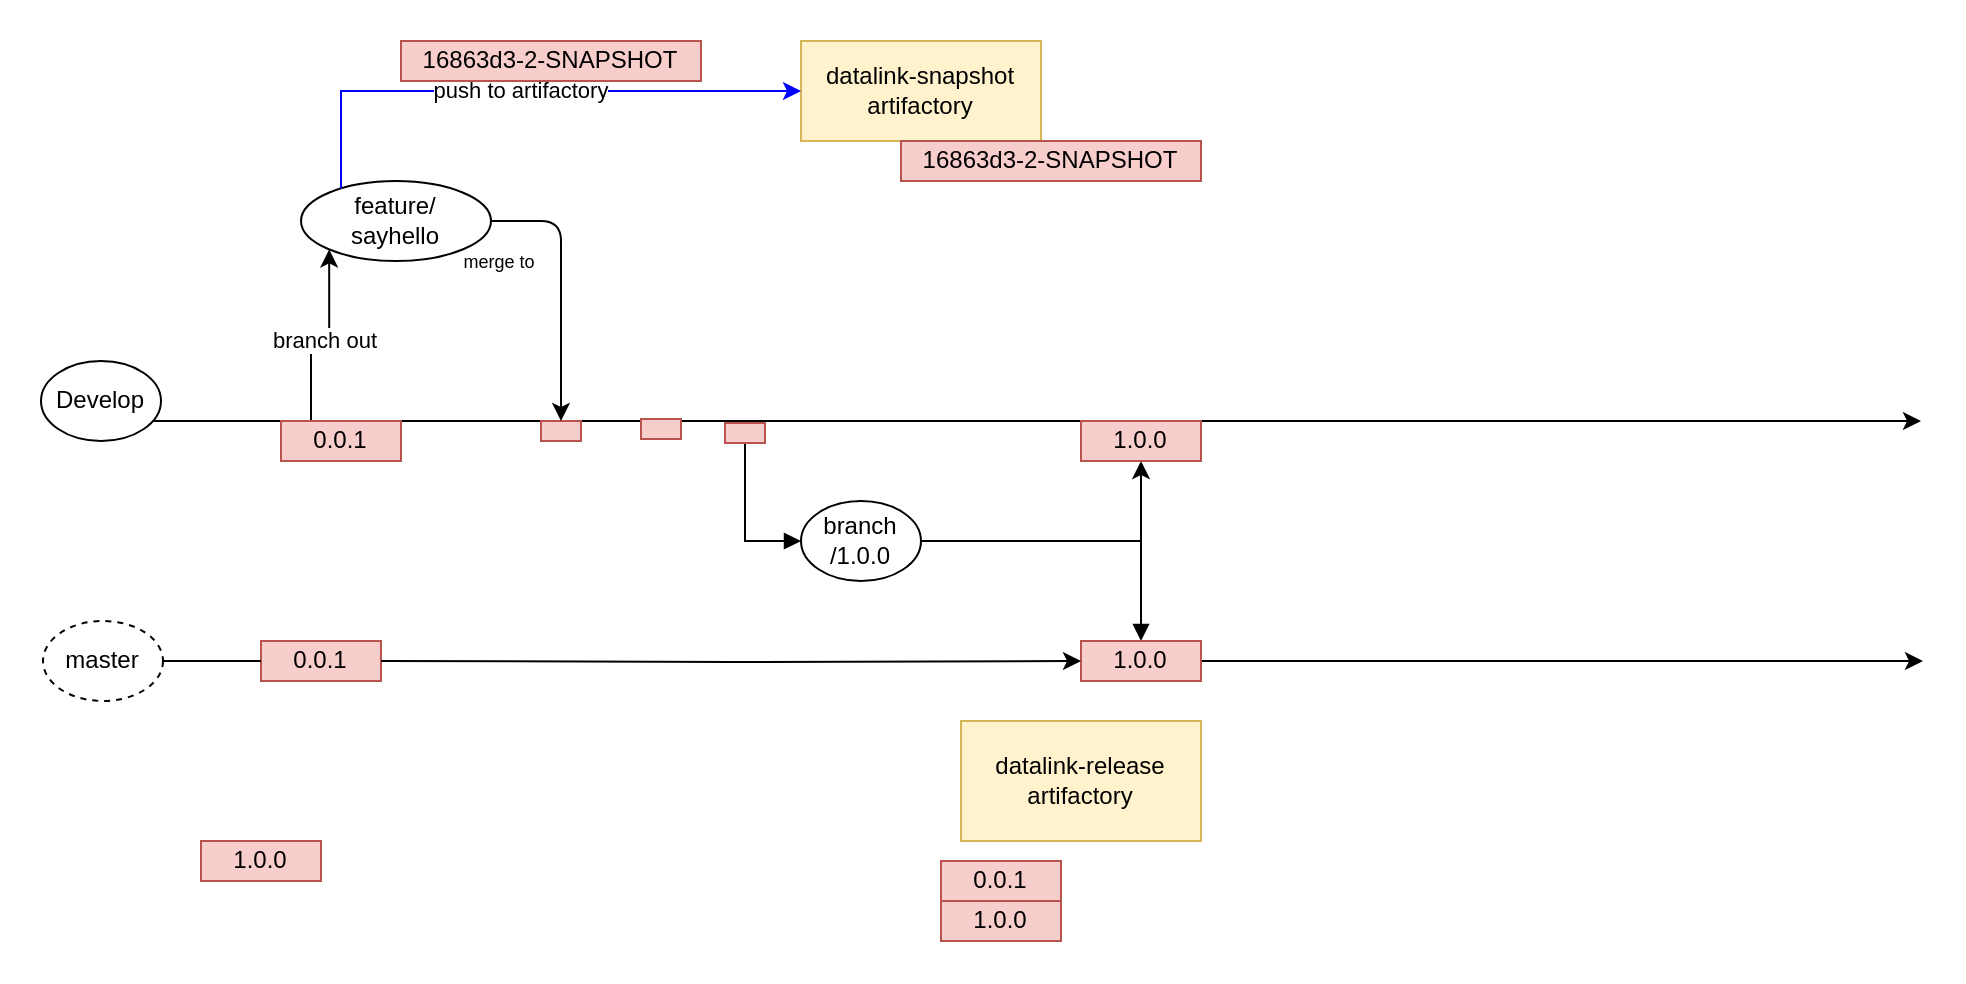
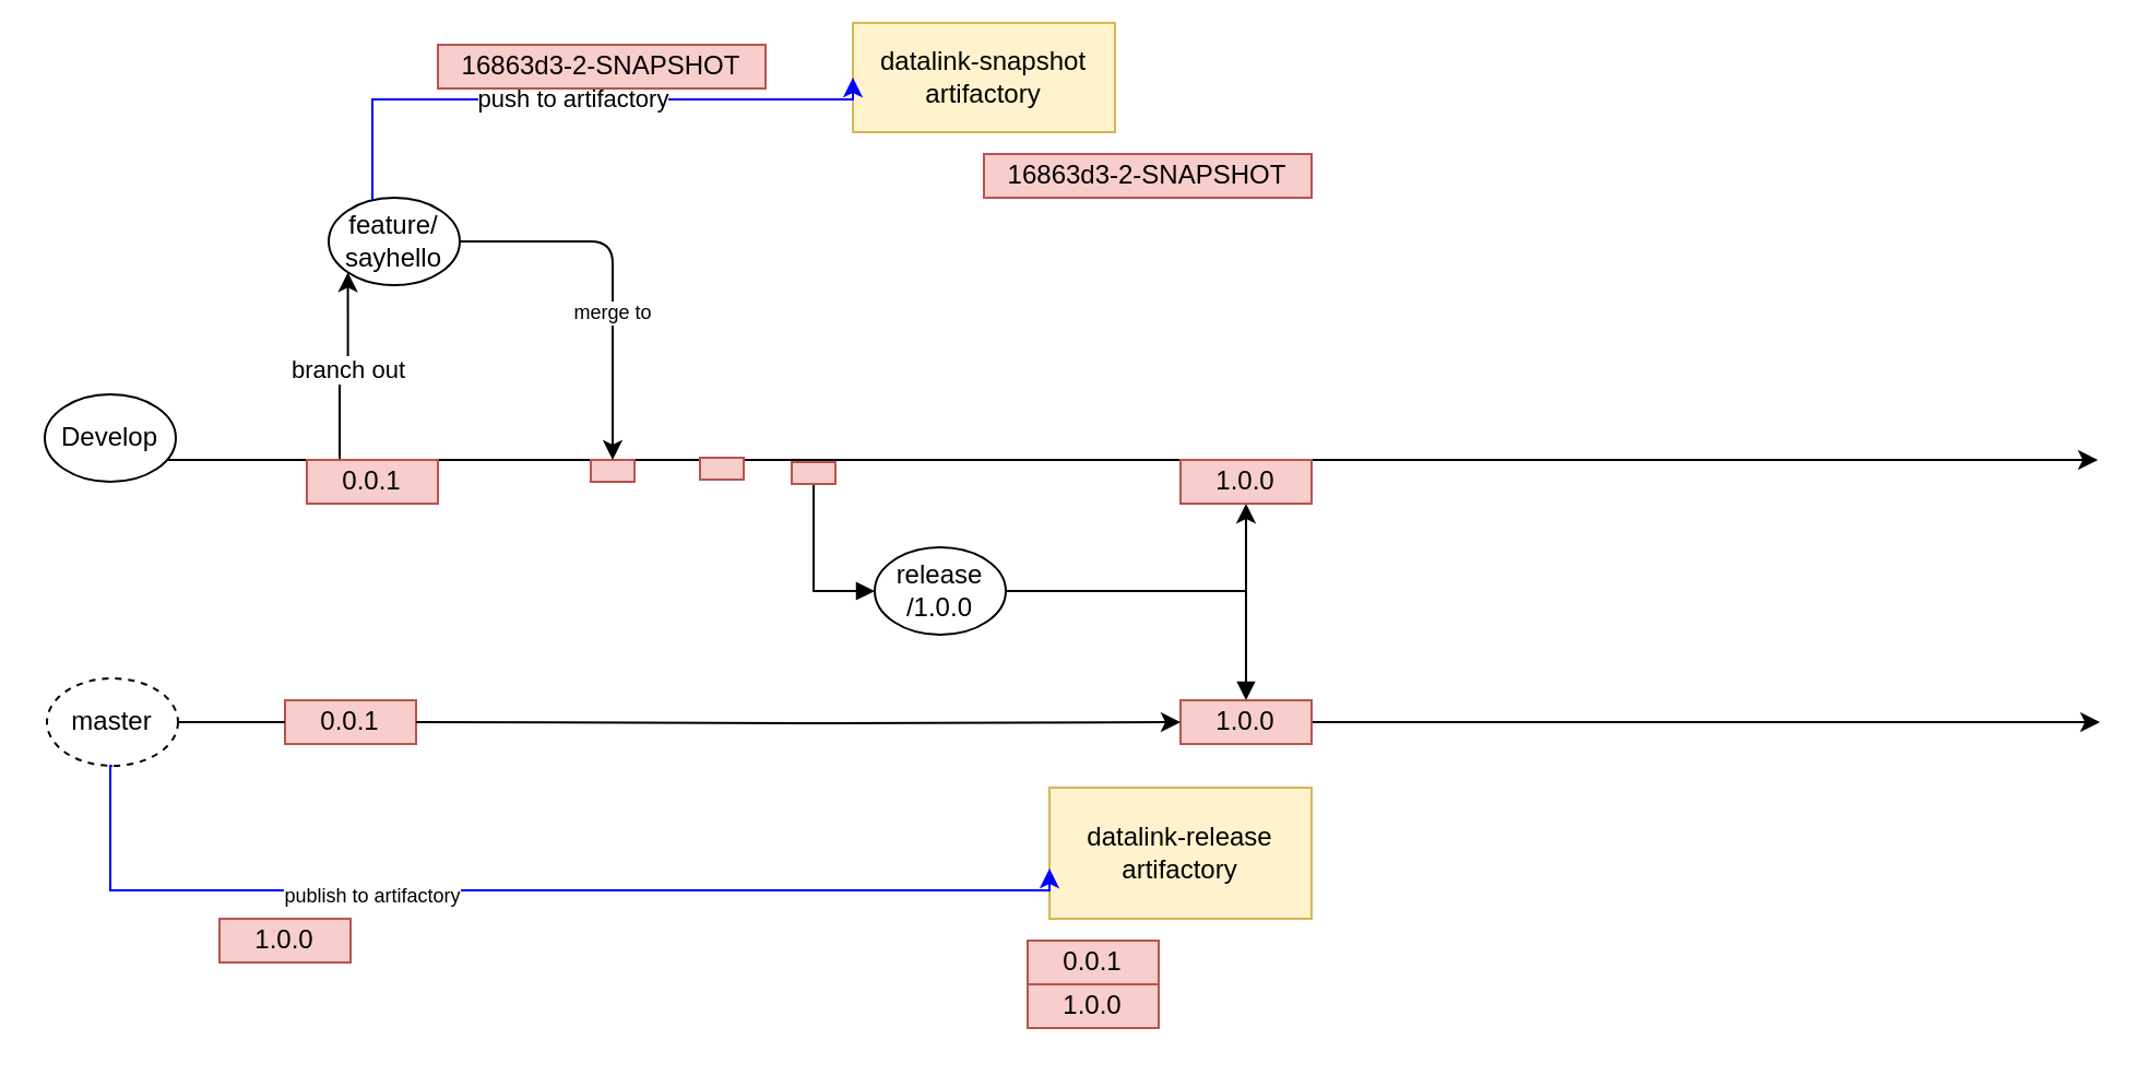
  <mxCell id="0" />
  <mxCell id="1" parent="0" />
  <mxCell id="2" style="edgeStyle=orthogonalEdgeStyle;rounded=0;orthogonalLoop=1;jettySize=auto;html=1;" edge="1" parent="1"><mxGeometry relative="1" as="geometry"><mxPoint x="960" y="210" as="targetPoint" /><mxPoint x="170" y="210" as="sourcePoint" /></mxGeometry></mxCell>
  <mxCell id="3" value="Develop" style="ellipse;whiteSpace=wrap;html=1;" vertex="1" parent="1"><mxGeometry x="20" y="180" width="60" height="40" as="geometry" /></mxCell>
  <mxCell id="4" style="edgeStyle=orthogonalEdgeStyle;rounded=0;orthogonalLoop=1;jettySize=auto;html=1;entryX=0.5;entryY=1;entryDx=0;entryDy=0;" edge="1" parent="1" source="6" target="22"><mxGeometry relative="1" as="geometry"><mxPoint x="961" y="270" as="targetPoint" /></mxGeometry></mxCell>
  <mxCell id="5" style="edgeStyle=orthogonalEdgeStyle;rounded=0;orthogonalLoop=1;jettySize=auto;html=1;endArrow=block;endFill=1;strokeColor=#000000;fontSize=9;" edge="1" parent="1" source="6" target="26"><mxGeometry relative="1" as="geometry" /></mxCell>
- <mxCell id="6" value="branch&lt;br&gt;/1.0.0" style="ellipse;whiteSpace=wrap;html=1;" vertex="1" parent="1"><mxGeometry x="400" y="250" width="60" height="40" as="geometry" /></mxCell>
+ <mxCell id="6" value="release&lt;br&gt;/1.0.0" style="ellipse;whiteSpace=wrap;html=1;" vertex="1" parent="1"><mxGeometry x="400" y="250" width="60" height="40" as="geometry" /></mxCell>
  <mxCell id="7" style="edgeStyle=orthogonalEdgeStyle;rounded=0;orthogonalLoop=1;jettySize=auto;html=1;" edge="1" parent="1" source="26"><mxGeometry relative="1" as="geometry"><mxPoint x="961" y="330" as="targetPoint" /><mxPoint x="170" y="330" as="sourcePoint" /></mxGeometry></mxCell>
  <mxCell id="8" value="master" style="ellipse;whiteSpace=wrap;html=1;dashed=1;" vertex="1" parent="1"><mxGeometry x="21" y="310" width="60" height="40" as="geometry" /></mxCell>
  <mxCell id="9" value="datalink-release&lt;br&gt;artifactory" style="rounded=0;whiteSpace=wrap;html=1;fillColor=#fff2cc;strokeColor=#d6b656;" vertex="1" parent="1"><mxGeometry x="480" y="360" width="120" height="60" as="geometry" /></mxCell>
- <mxCell id="10" value="datalink-snapshot artifactory" style="rounded=0;whiteSpace=wrap;html=1;fillColor=#fff2cc;strokeColor=#d6b656;" vertex="1" parent="1"><mxGeometry x="400" y="20" width="120" height="50" as="geometry" /></mxCell>
+ <mxCell id="10" value="datalink-snapshot artifactory" style="rounded=0;whiteSpace=wrap;html=1;fillColor=#fff2cc;strokeColor=#d6b656;" vertex="1" parent="1"><mxGeometry x="390" y="10" width="120" height="50" as="geometry" /></mxCell>
  <mxCell id="11" value="0.0.1" style="text;html=1;strokeColor=#b85450;fillColor=#f8cecc;align=center;verticalAlign=middle;whiteSpace=wrap;rounded=0;" vertex="1" parent="1"><mxGeometry x="130" y="320" width="60" height="20" as="geometry" /></mxCell>
  <mxCell id="12" value="0.0.1" style="text;html=1;strokeColor=#b85450;fillColor=#f8cecc;align=center;verticalAlign=middle;whiteSpace=wrap;rounded=0;" vertex="1" parent="1"><mxGeometry x="470" y="430" width="60" height="20" as="geometry" /></mxCell>
  <mxCell id="13" style="edgeStyle=orthogonalEdgeStyle;rounded=0;orthogonalLoop=1;jettySize=auto;html=1;endArrow=none;endFill=0;" edge="1" parent="1" source="8"><mxGeometry relative="1" as="geometry"><mxPoint x="130" y="330" as="targetPoint" /><mxPoint x="81" y="330" as="sourcePoint" /></mxGeometry></mxCell>
- <mxCell id="14" value="feature/&lt;br&gt;sayhello" style="ellipse;whiteSpace=wrap;html=1;" vertex="1" parent="1"><mxGeometry x="150" y="90" width="95" height="40" as="geometry" /></mxCell>
+ <mxCell id="14" value="feature/&lt;br&gt;sayhello" style="ellipse;whiteSpace=wrap;html=1;" vertex="1" parent="1"><mxGeometry x="150" y="90" width="60" height="40" as="geometry" /></mxCell>
  <mxCell id="15" value="push to artifactory" style="edgeStyle=orthogonalEdgeStyle;rounded=0;orthogonalLoop=1;jettySize=auto;html=1;strokeColor=#0000FF;entryX=0;entryY=0.5;entryDx=0;entryDy=0;" edge="1" parent="1" source="14" target="10"><mxGeometry relative="1" as="geometry"><mxPoint x="250" y="130" as="targetPoint" /><mxPoint x="190" y="150" as="sourcePoint" /><Array as="points"><mxPoint x="170" y="45" /></Array></mxGeometry></mxCell>
  <mxCell id="16" value="branch out" style="edgeStyle=orthogonalEdgeStyle;rounded=0;orthogonalLoop=1;jettySize=auto;html=1;entryX=0;entryY=1;entryDx=0;entryDy=0;exitX=0.25;exitY=0;exitDx=0;exitDy=0;" edge="1" parent="1" source="25" target="14"><mxGeometry relative="1" as="geometry"><mxPoint x="150" y="200" as="sourcePoint" /></mxGeometry></mxCell>
  <mxCell id="17" style="edgeStyle=orthogonalEdgeStyle;rounded=0;orthogonalLoop=1;jettySize=auto;html=1;entryX=0;entryY=0;entryDx=0;entryDy=0;endArrow=none;endFill=0;" edge="1" parent="1" source="3" target="25"><mxGeometry relative="1" as="geometry"><mxPoint x="130" y="210" as="targetPoint" /><mxPoint x="80" y="210" as="sourcePoint" /><Array as="points"><mxPoint x="120" y="210" /><mxPoint x="120" y="210" /></Array></mxGeometry></mxCell>
  <mxCell id="18" value="16863d3-2-SNAPSHOT" style="text;html=1;strokeColor=#b85450;fillColor=#f8cecc;align=center;verticalAlign=middle;whiteSpace=wrap;rounded=0;" vertex="1" parent="1"><mxGeometry x="450" y="70" width="150" height="20" as="geometry" /></mxCell>
  <mxCell id="19" value="16863d3-2-SNAPSHOT" style="text;html=1;strokeColor=#b85450;fillColor=#f8cecc;align=center;verticalAlign=middle;whiteSpace=wrap;rounded=0;" vertex="1" parent="1"><mxGeometry x="200" y="20" width="150" height="20" as="geometry" /></mxCell>
  <mxCell id="20" style="edgeStyle=orthogonalEdgeStyle;rounded=0;orthogonalLoop=1;jettySize=auto;html=1;entryX=0;entryY=0.5;entryDx=0;entryDy=0;endArrow=block;endFill=1;strokeColor=#000000;fontSize=9;exitX=0.5;exitY=1;exitDx=0;exitDy=0;" edge="1" parent="1" source="33" target="6"><mxGeometry relative="1" as="geometry" /></mxCell>
  <mxCell id="21" value="" style="text;html=1;strokeColor=#b85450;fillColor=#f8cecc;align=center;verticalAlign=middle;whiteSpace=wrap;rounded=0;" vertex="1" parent="1"><mxGeometry x="270" y="210" width="20" height="10" as="geometry" /></mxCell>
  <mxCell id="22" value="1.0.0" style="text;html=1;strokeColor=#b85450;fillColor=#f8cecc;align=center;verticalAlign=middle;whiteSpace=wrap;rounded=0;" vertex="1" parent="1"><mxGeometry x="540" y="210" width="60" height="20" as="geometry" /></mxCell>
  <mxCell id="23" value="" style="endArrow=classic;html=1;strokeColor=#000000;fontSize=9;exitX=1;exitY=0.5;exitDx=0;exitDy=0;" edge="1" parent="1" source="14"><mxGeometry width="50" height="50" relative="1" as="geometry"><mxPoint x="180" y="190" as="sourcePoint" /><mxPoint x="280" y="210" as="targetPoint" /><Array as="points"><mxPoint x="280" y="110" /></Array></mxGeometry></mxCell>
  <mxCell id="24" value="merge to" style="edgeLabel;html=1;align=center;verticalAlign=middle;resizable=0;points=[];fontSize=9;" vertex="1" connectable="0" parent="23"><mxGeometry x="-0.188" y="-32" relative="1" as="geometry"><mxPoint as="offset" /></mxGeometry></mxCell>
  <mxCell id="25" value="0.0.1" style="text;html=1;strokeColor=#b85450;fillColor=#f8cecc;align=center;verticalAlign=middle;whiteSpace=wrap;rounded=0;" vertex="1" parent="1"><mxGeometry x="140" y="210" width="60" height="20" as="geometry" /></mxCell>
  <mxCell id="26" value="1.0.0" style="text;html=1;strokeColor=#b85450;fillColor=#f8cecc;align=center;verticalAlign=middle;whiteSpace=wrap;rounded=0;" vertex="1" parent="1"><mxGeometry x="540" y="320" width="60" height="20" as="geometry" /></mxCell>
  <mxCell id="27" style="edgeStyle=orthogonalEdgeStyle;rounded=0;orthogonalLoop=1;jettySize=auto;html=1;" edge="1" parent="1" target="26"><mxGeometry relative="1" as="geometry"><mxPoint x="961" y="330" as="targetPoint" /><mxPoint x="190" y="330" as="sourcePoint" /></mxGeometry></mxCell>
  <mxCell id="28" value="1.0.0" style="text;html=1;strokeColor=#b85450;fillColor=#f8cecc;align=center;verticalAlign=middle;whiteSpace=wrap;rounded=0;" vertex="1" parent="1"><mxGeometry x="100" y="420" width="60" height="20" as="geometry" /></mxCell>
  <mxCell id="29" value="1.0.0" style="text;html=1;strokeColor=#b85450;fillColor=#f8cecc;align=center;verticalAlign=middle;whiteSpace=wrap;rounded=0;" vertex="1" parent="1"><mxGeometry x="470" y="450" width="60" height="20" as="geometry" /></mxCell>
+ <mxCell id="30" style="edgeStyle=orthogonalEdgeStyle;rounded=0;orthogonalLoop=1;jettySize=auto;html=1;strokeColor=#0000FF;exitX=0.5;exitY=1;exitDx=0;exitDy=0;entryX=0;entryY=0.617;entryDx=0;entryDy=0;entryPerimeter=0;" edge="1" parent="1" source="8" target="9"><mxGeometry relative="1" as="geometry"><mxPoint x="52" y="460" as="targetPoint" /><mxPoint x="52" y="362" as="sourcePoint" /><Array as="points"><mxPoint x="50" y="350" /><mxPoint x="50" y="407" /></Array></mxGeometry></mxCell>
+ <mxCell id="31" value="publish to artifactory" style="edgeLabel;html=1;align=center;verticalAlign=middle;resizable=0;points=[];fontSize=9;" vertex="1" connectable="0" parent="30"><mxGeometry x="-0.289" y="-2" relative="1" as="geometry"><mxPoint as="offset" /></mxGeometry></mxCell>
  <mxCell id="32" value="" style="text;html=1;strokeColor=#b85450;fillColor=#f8cecc;align=center;verticalAlign=middle;whiteSpace=wrap;rounded=0;" vertex="1" parent="1"><mxGeometry x="320" y="209" width="20" height="10" as="geometry" /></mxCell>
  <mxCell id="33" value="" style="text;html=1;strokeColor=#b85450;fillColor=#f8cecc;align=center;verticalAlign=middle;whiteSpace=wrap;rounded=0;" vertex="1" parent="1"><mxGeometry x="362" y="211" width="20" height="10" as="geometry" /></mxCell>
